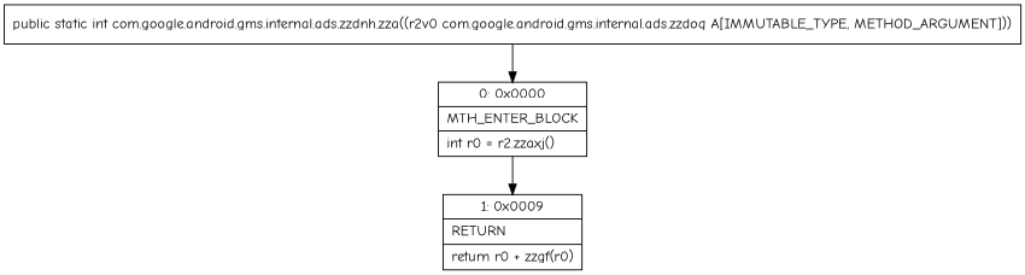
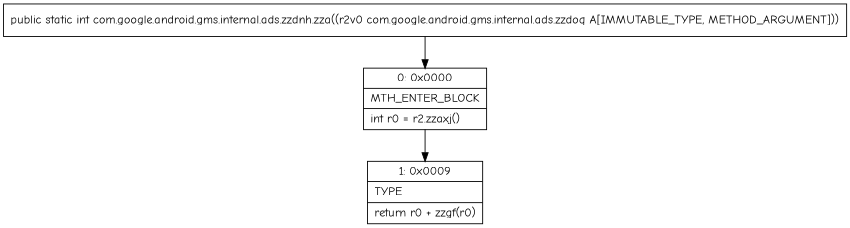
  digraph {
    fontname="Comic Neue"
    node [shape=record fontname="Comic Neue"]
    edge [fontname="Comic Neue"]
    n1 [label="{0\:\ 0x0000|MTH_ENTER_BLOCK\l|int r0 = r2.zzaxj()\l}"]
-   n2 [label="{1\:\ 0x0009|RETURN\l|return r0 + zzgf(r0)\l}"]
+   n2 [label="{1\:\ 0x0009|TYPE\l|return r0 + zzgf(r0)\l}"]
    n3 [label="{public static int com.google.android.gms.internal.ads.zzdnh.zza((r2v0 com.google.android.gms.internal.ads.zzdoq A[IMMUTABLE_TYPE, METHOD_ARGUMENT])) }"]
    n1 -> n2
    n3 -> n1
  }
